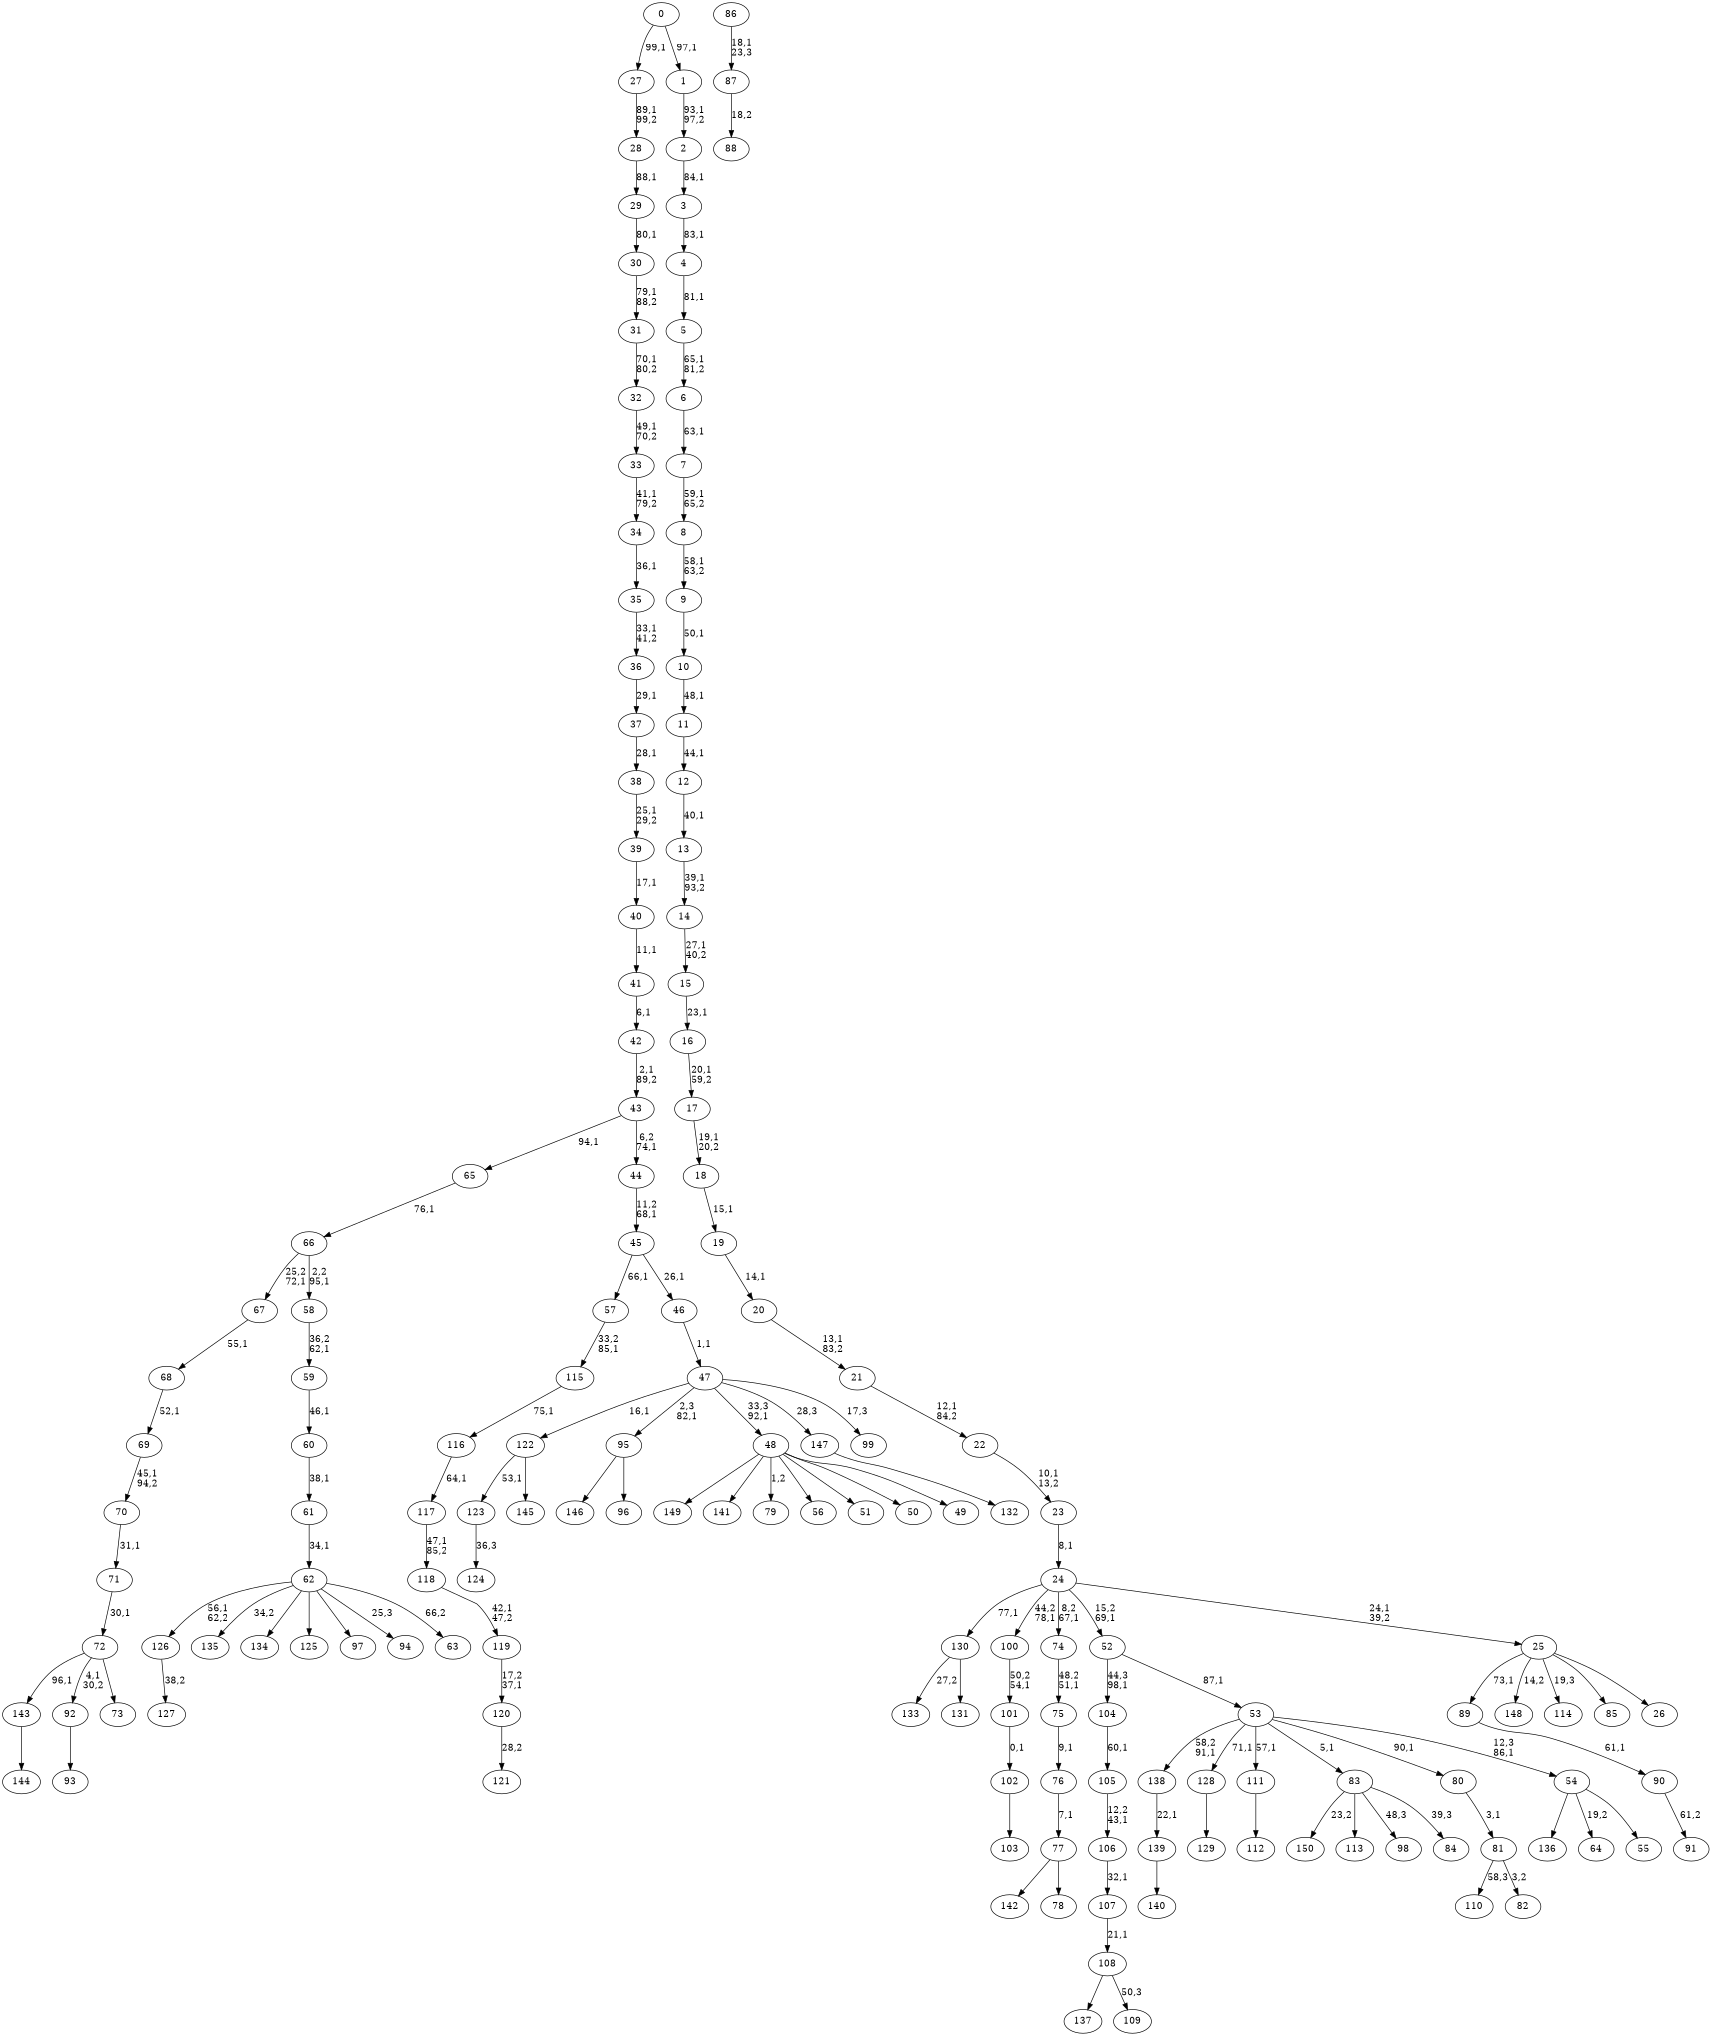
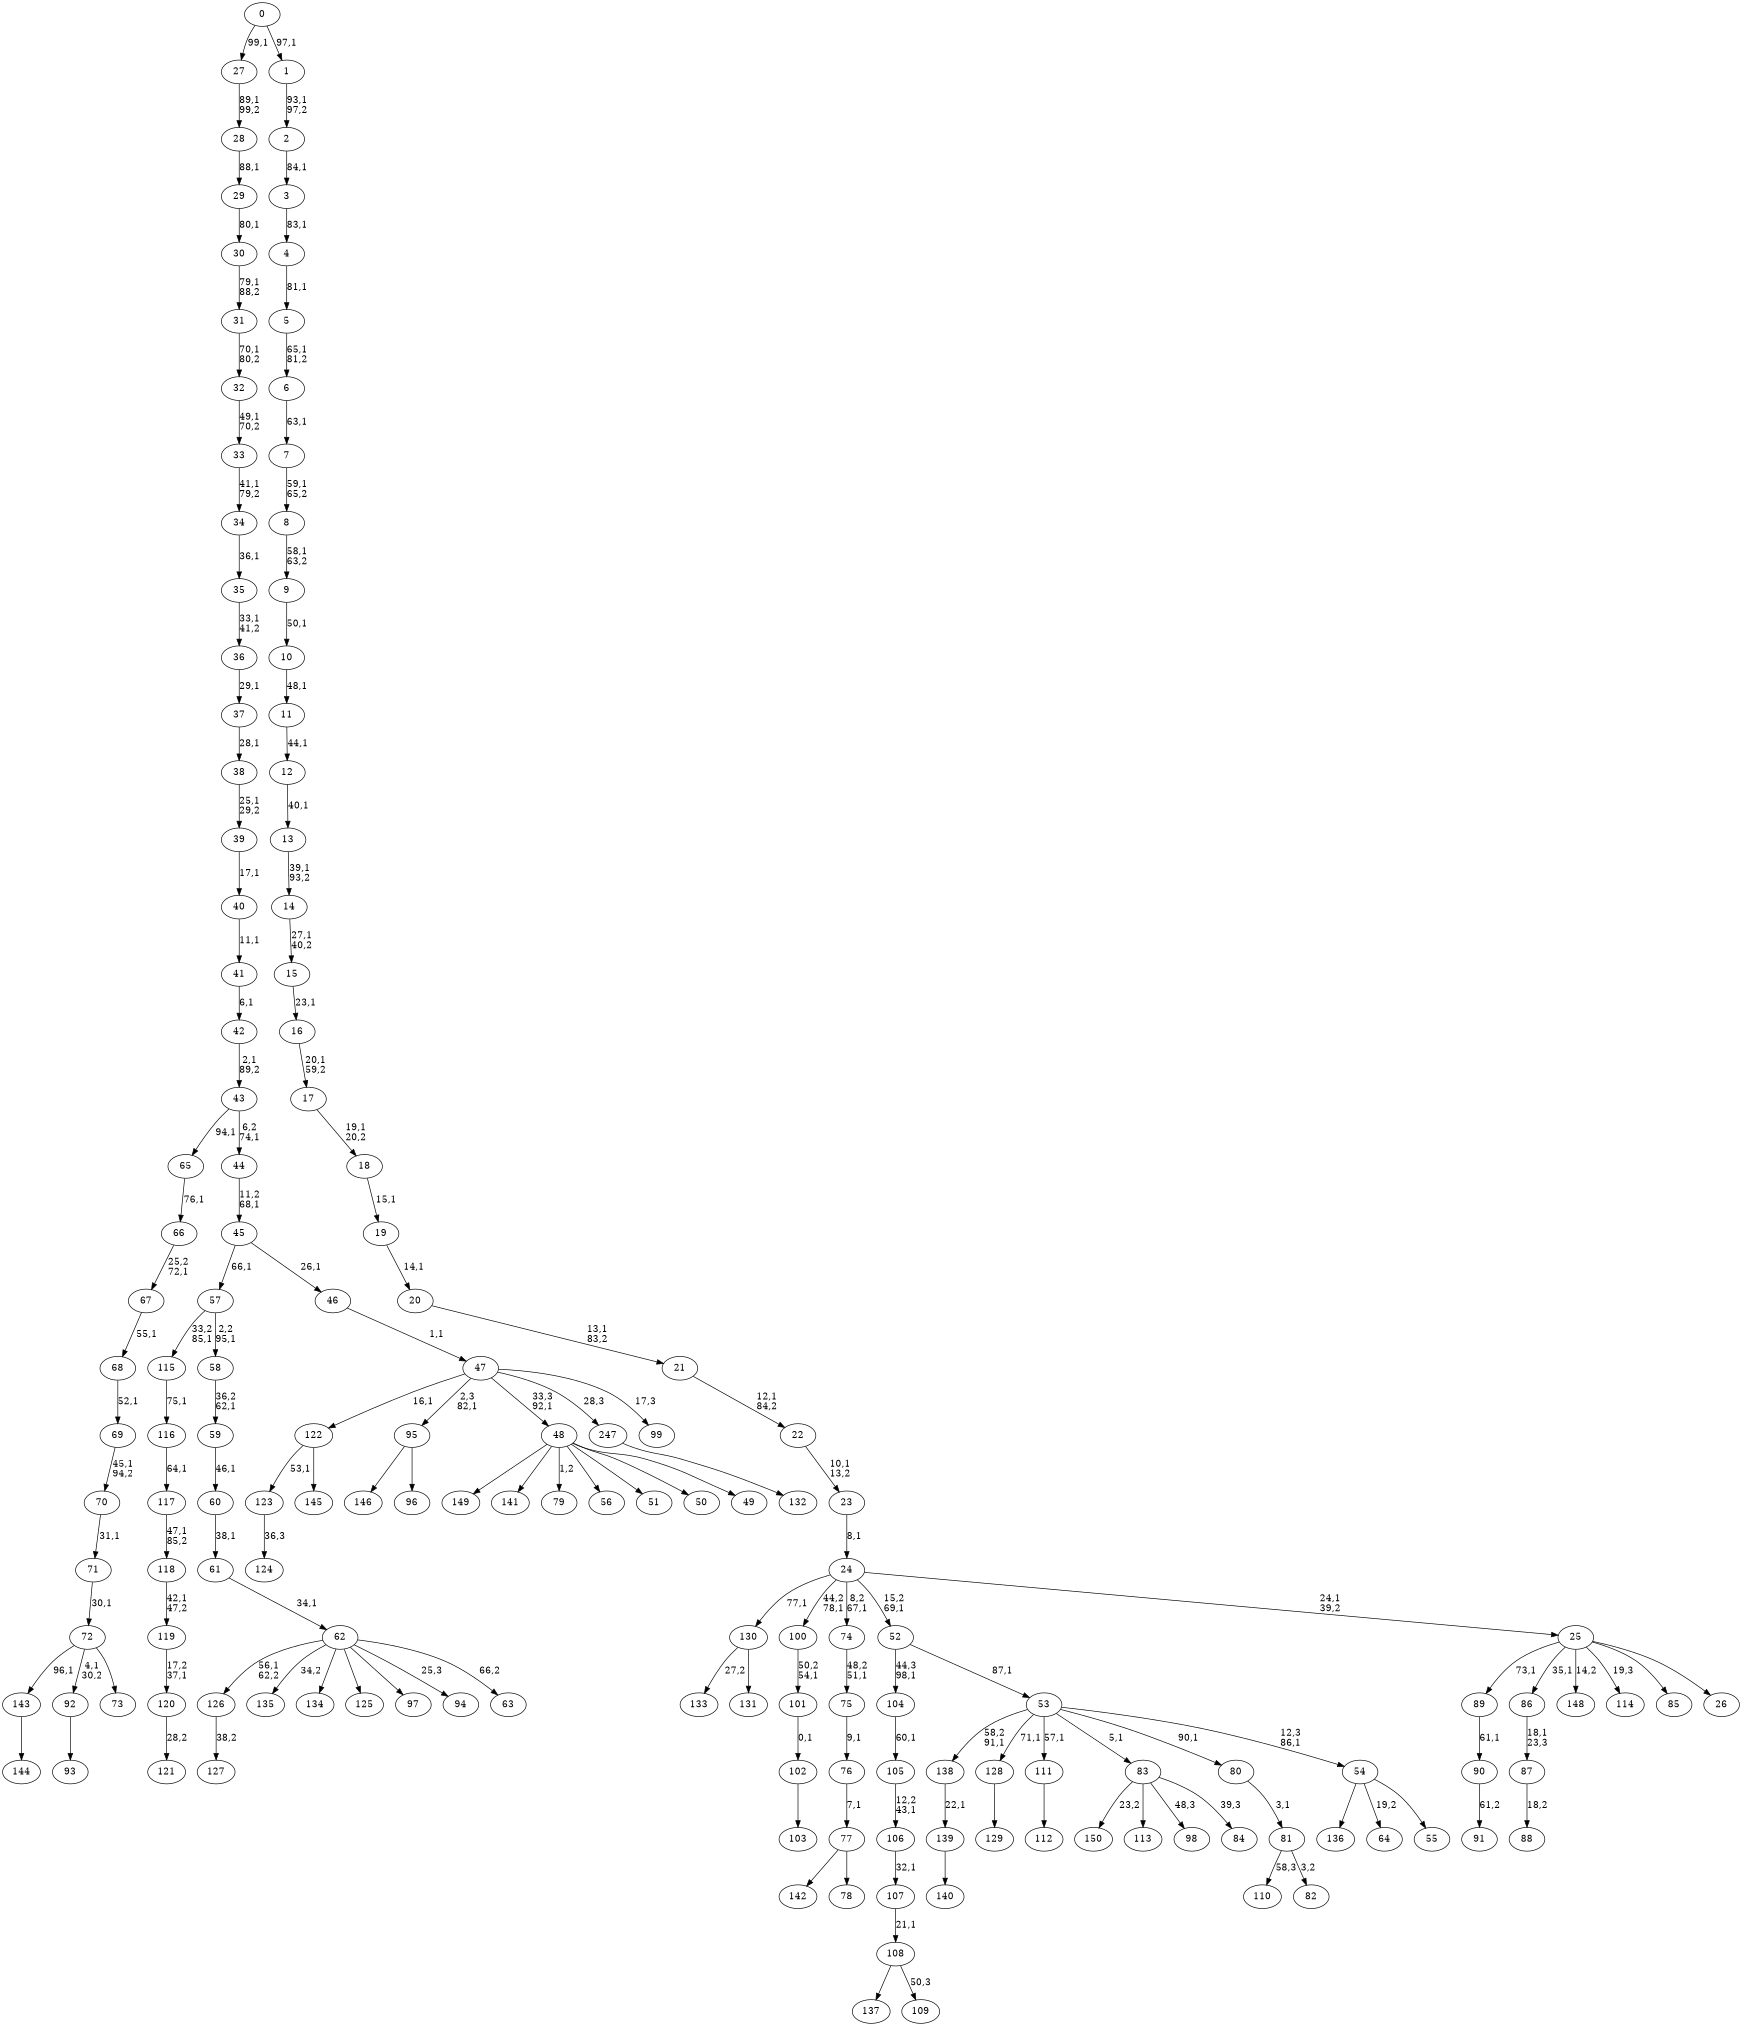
  digraph {
    143
    144
    139
    140
    138
    130
    133
    131
    128
    129
    126
    127
    123
    124
    122
    145
    120
    121
    119
    118
    117
    116
    115
    111
    112
    108
    137
    109
    107
    106
    105
    104
    102
    103
    101
    100
    95
    146
    96
    92
    93
    90
    91
    89
    87
    88
    86
    83
    150
    113
    98
    84
    81
    110
    82
    80
    77
    142
    78
    76
    75
    74
    72
    73
    71
    70
    69
    68
    67
    66
    65
    62
    135
    134
    125
    97
    94
    63
    61
    60
    59
    58
    57
    54
    136
    64
    55
    53
    52
    48
    149
    141
    79
    56
    51
    50
    49
    47
-   147
+   147 [label=247]
    99
    132
    46
    45
    44
    43
    42
    41
    40
    39
    38
    37
    36
    35
    34
    33
    32
    31
    30
    29
    28
    27
    25
    148
    114
    85
    26
    24
    23
    22
    21
    20
    19
    18
    17
    16
    15
    14
    13
    12
    11
    10
    9
    8
    7
    6
    5
    4
    3
    2
    1
    0
    143 -> 144
    139 -> 140
    138 -> 139 [label="22,1"]
    130 -> 133 [label="27,2"]
    130 -> 131
    128 -> 129
    126 -> 127 [label="38,2"]
    123 -> 124 [label="36,3"]
    122 -> 123 [label="53,1"]
    122 -> 145
    120 -> 121 [label="28,2"]
    119 -> 120 [label="17,2\n37,1"]
    118 -> 119 [label="42,1\n47,2"]
    117 -> 118 [label="47,1\n85,2"]
    116 -> 117 [label="64,1"]
    115 -> 116 [label="75,1"]
    111 -> 112
    108 -> 137
    108 -> 109 [label="50,3"]
    107 -> 108 [label="21,1"]
    106 -> 107 [label="32,1"]
    105 -> 106 [label="12,2\n43,1"]
    104 -> 105 [label="60,1"]
    102 -> 103
    101 -> 102 [label="0,1"]
    100 -> 101 [label="50,2\n54,1"]
    95 -> 146
    95 -> 96
    92 -> 93
    90 -> 91 [label="61,2"]
    89 -> 90 [label="61,1"]
    87 -> 88 [label="18,2"]
    86 -> 87 [label="18,1\n23,3"]
    83 -> 150 [label="23,2"]
    83 -> 113
    83 -> 98 [label="48,3"]
    83 -> 84 [label="39,3"]
    81 -> 110 [label="58,3"]
    81 -> 82 [label="3,2"]
    80 -> 81 [label="3,1"]
    77 -> 142
    77 -> 78
    76 -> 77 [label="7,1"]
    75 -> 76 [label="9,1"]
    74 -> 75 [label="48,2\n51,1"]
    72 -> 143 [label="96,1"]
    72 -> 92 [label="4,1\n30,2"]
    72 -> 73
    71 -> 72 [label="30,1"]
    70 -> 71 [label="31,1"]
    69 -> 70 [label="45,1\n94,2"]
    68 -> 69 [label="52,1"]
    67 -> 68 [label="55,1"]
    66 -> 67 [label="25,2\n72,1"]
    65 -> 66 [label="76,1"]
    62 -> 126 [label="56,1\n62,2"]
    62 -> 135 [label="34,2"]
    62 -> 134
    62 -> 125
    62 -> 97
    62 -> 94 [label="25,3"]
    62 -> 63 [label="66,2"]
    61 -> 62 [label="34,1"]
    60 -> 61 [label="38,1"]
    59 -> 60 [label="46,1"]
    58 -> 59 [label="36,2\n62,1"]
    57 -> 115 [label="33,2\n85,1"]
-   66 -> 58 [label="2,2\n95,1"]
+   57 -> 58 [label="2,2\n95,1"]
    54 -> 136
    54 -> 64 [label="19,2"]
    54 -> 55
    53 -> 138 [label="58,2\n91,1"]
    53 -> 128 [label="71,1"]
    53 -> 111 [label="57,1"]
    53 -> 83 [label="5,1"]
    53 -> 80 [label="90,1"]
    53 -> 54 [label="12,3\n86,1"]
    52 -> 104 [label="44,3\n98,1"]
    52 -> 53 [label="87,1"]
    48 -> 149
    48 -> 141
    48 -> 79 [label="1,2"]
    48 -> 56
    48 -> 51
    48 -> 50
    48 -> 49
    47 -> 122 [label="16,1"]
    47 -> 95 [label="2,3\n82,1"]
    47 -> 48 [label="33,3\n92,1"]
    47 -> 147 [label="28,3"]
    47 -> 99 [label="17,3"]
    147 -> 132
    46 -> 47 [label="1,1"]
    45 -> 57 [label="66,1"]
    45 -> 46 [label="26,1"]
    44 -> 45 [label="11,2\n68,1"]
    43 -> 65 [label="94,1"]
    43 -> 44 [label="6,2\n74,1"]
    42 -> 43 [label="2,1\n89,2"]
    41 -> 42 [label="6,1"]
    40 -> 41 [label="11,1"]
    39 -> 40 [label="17,1"]
    38 -> 39 [label="25,1\n29,2"]
    37 -> 38 [label="28,1"]
    36 -> 37 [label="29,1"]
    35 -> 36 [label="33,1\n41,2"]
    34 -> 35 [label="36,1"]
    33 -> 34 [label="41,1\n79,2"]
    32 -> 33 [label="49,1\n70,2"]
    31 -> 32 [label="70,1\n80,2"]
    30 -> 31 [label="79,1\n88,2"]
    29 -> 30 [label="80,1"]
    28 -> 29 [label="88,1"]
    27 -> 28 [label="89,1\n99,2"]
    25 -> 89 [label="73,1"]
+   25 -> 86 [label="35,1"]
    25 -> 148 [label="14,2"]
    25 -> 114 [label="19,3"]
    25 -> 85
    25 -> 26
    24 -> 130 [label="77,1"]
    24 -> 100 [label="44,2\n78,1"]
    24 -> 74 [label="8,2\n67,1"]
    24 -> 52 [label="15,2\n69,1"]
    24 -> 25 [label="24,1\n39,2"]
    23 -> 24 [label="8,1"]
    22 -> 23 [label="10,1\n13,2"]
    21 -> 22 [label="12,1\n84,2"]
    20 -> 21 [label="13,1\n83,2"]
    19 -> 20 [label="14,1"]
    18 -> 19 [label="15,1"]
    17 -> 18 [label="19,1\n20,2"]
    16 -> 17 [label="20,1\n59,2"]
    15 -> 16 [label="23,1"]
    14 -> 15 [label="27,1\n40,2"]
    13 -> 14 [label="39,1\n93,2"]
    12 -> 13 [label="40,1"]
    11 -> 12 [label="44,1"]
    10 -> 11 [label="48,1"]
    9 -> 10 [label="50,1"]
    8 -> 9 [label="58,1\n63,2"]
    7 -> 8 [label="59,1\n65,2"]
    6 -> 7 [label="63,1"]
    5 -> 6 [label="65,1\n81,2"]
    4 -> 5 [label="81,1"]
    3 -> 4 [label="83,1"]
    2 -> 3 [label="84,1"]
    1 -> 2 [label="93,1\n97,2"]
    0 -> 27 [label="99,1"]
    0 -> 1 [label="97,1"]
  }
